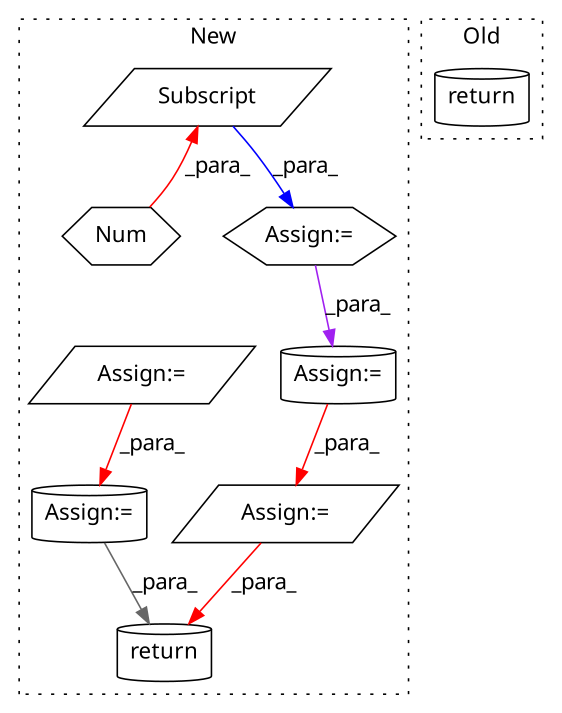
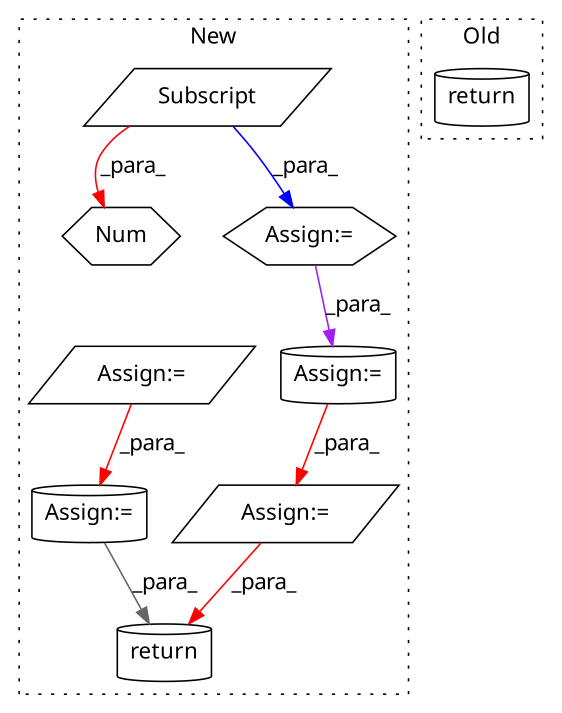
  digraph {
    fontname="Noto Sans"
    node [a=68 l=3 shape=cylinder fontname="Noto Sans"]
    edge [color=red fontname="Noto Sans"]
    n1 [a=63 l="6,0" label=Subscript s="45871,0" shape=parallelogram]
    n2 [a=76 l=1 label=Num s=45875 shape=hexagon]
    n3 [label="Assign:=" s=45868 shape=hexagon]
    n4 [a=93 l=7 label=return s=47465]
    n5 [label="Assign:=" s=46747]
    n6 [label="Assign:=" s=46952 shape=parallelogram]
    n7 [label="Assign:=" s=45409 shape=parallelogram]
    n8 [label="Assign:=" s=45607]
    n9 [a=93 l=7 label=return s=55297]
    subgraph cluster_1 {
      label=New
      style=dotted
      n1
      n2
      n3
      n4
      n5
      n6
      n7
      n8
    }
    subgraph cluster_2 {
      label=Old
      style=dotted
      n9
    }
    n1 -> n3 [label=_para_ color=blue]
-   n2 -> n1 [label=_para_]
+   n1 -> n2 [label=_para_]
    n3 -> n5 [label=_para_ color=purple]
    n5 -> n6 [label=_para_]
    n6 -> n4 [label=_para_]
    n7 -> n8 [label=_para_]
    n8 -> n4 [label=_para_ color=gray40]
  }
